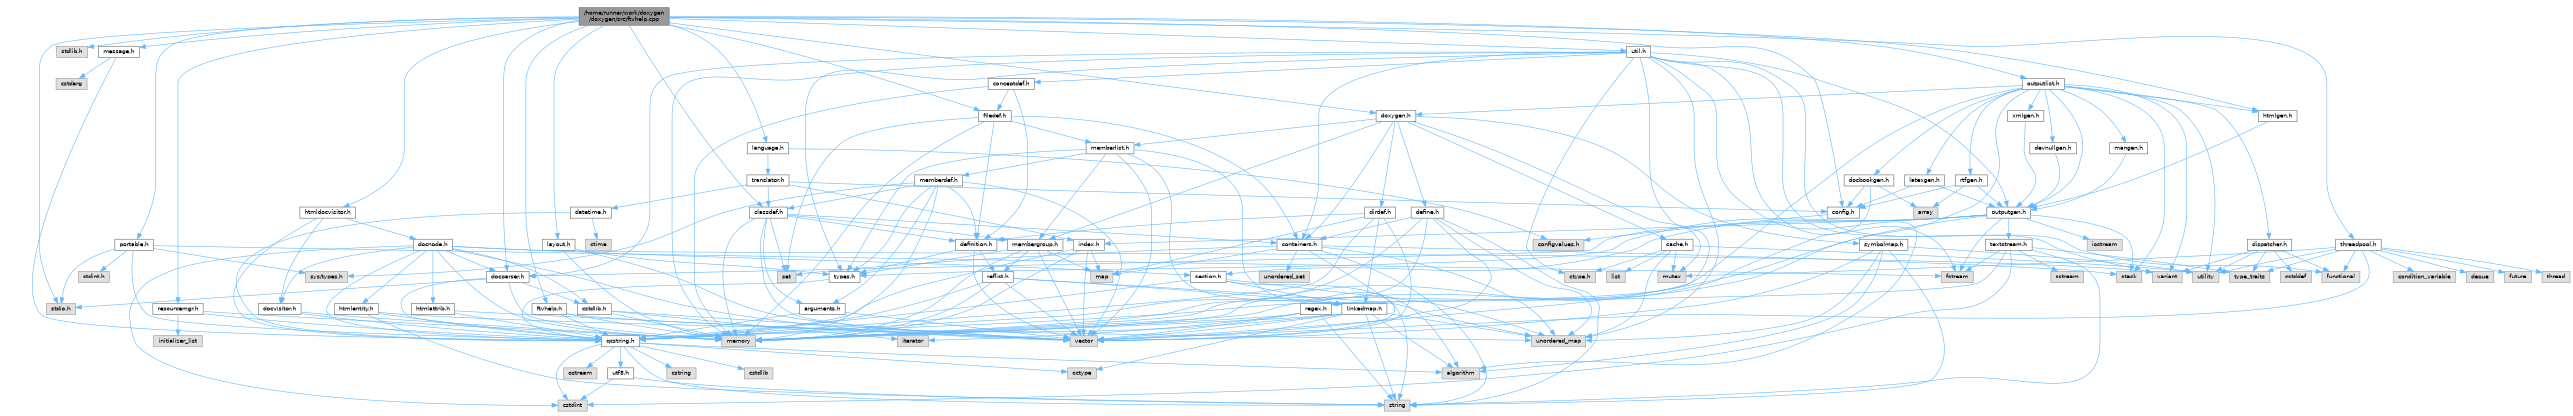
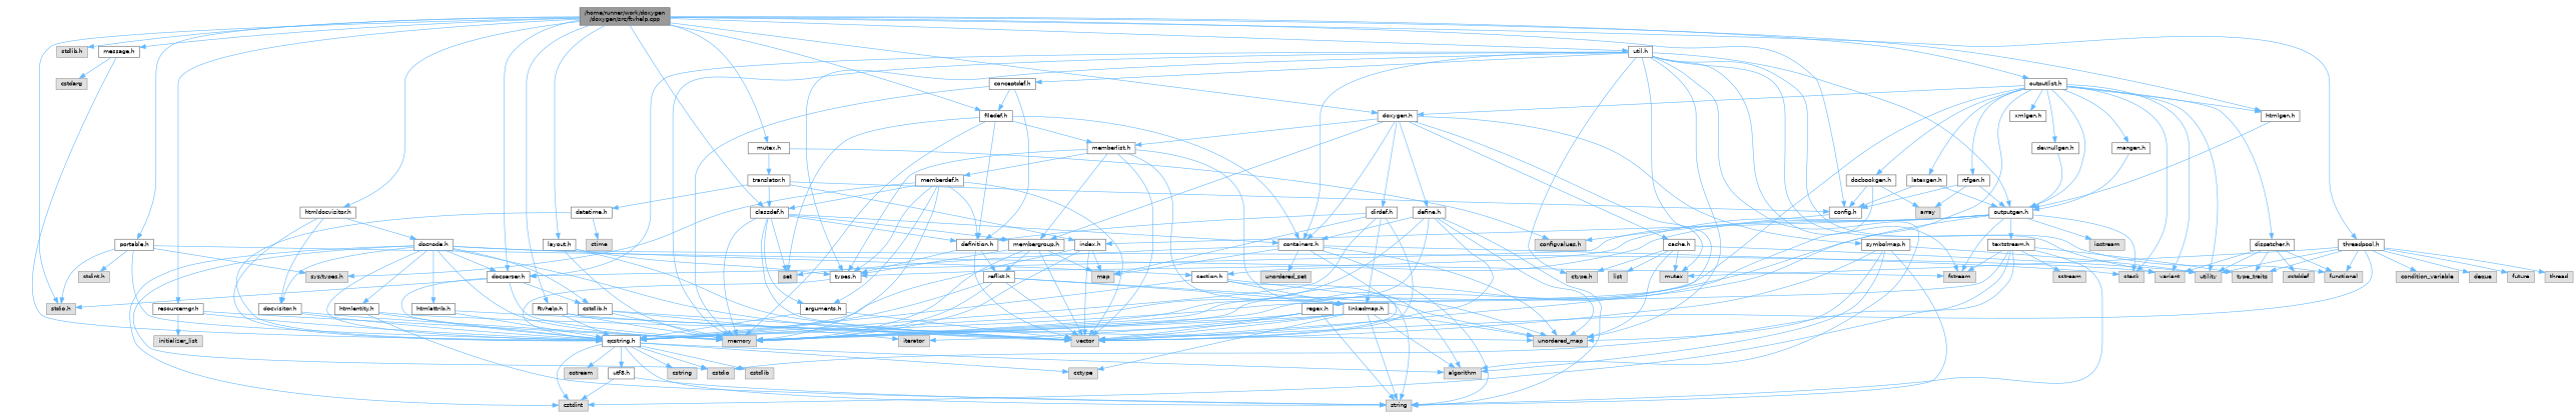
  digraph {
    node [color=grey40 fillcolor=white fontname=Helvetica fontsize=10 shape=box style=filled]
    edge [color=steelblue1 fontname=Helvetica fontsize=10 labelfontname=Helvetica labelfontsize=10 style=solid]
    n1 [color=gray40 fillcolor=grey60 fontcolor=black height=0.2 label="/home/runner/work/doxygen\l/doxygen/src/ftvhelp.cpp" width=0.4]
    n2 [color=grey60 fillcolor="#E0E0E0" height=0.2 label="stdio.h" width=0.4]
    n3 [color=grey60 fillcolor="#E0E0E0" height=0.2 label="stdlib.h" width=0.4]
    n4 [height=0.2 label="ftvhelp.h" width=0.4]
    n5 [height=0.2 label="config.h" width=0.4]
    n6 [height=0.2 label="message.h" width=0.4]
    n7 [height=0.2 label="doxygen.h" width=0.4]
    n8 [height=0.2 label="classdef.h" width=0.4]
-   n9 [height=0.2 label="language.h" width=0.4]
+   n9 [height=0.2 label="mutex.h" width=0.4]
    n10 [height=0.2 label="htmlgen.h" width=0.4]
    n11 [height=0.2 label="docparser.h" width=0.4]
    n12 [height=0.2 label="layout.h" width=0.4]
    n13 [height=0.2 label="htmldocvisitor.h" width=0.4]
    n14 [height=0.2 label="filedef.h" width=0.4]
    n15 [height=0.2 label="util.h" width=0.4]
    n16 [height=0.2 label="resourcemgr.h" width=0.4]
    n17 [height=0.2 label="portable.h" width=0.4]
    n18 [height=0.2 label="outputlist.h" width=0.4]
    n19 [height=0.2 label="threadpool.h" width=0.4]
    n20 [color=grey60 fillcolor="#E0E0E0" height=0.2 label=algorithm width=0.4]
    n21 [color=grey60 fillcolor="#E0E0E0" height=0.2 label=memory width=0.4]
    n22 [color=grey60 fillcolor="#E0E0E0" height=0.2 label=vector width=0.4]
    n23 [height=0.2 label="qcstring.h" width=0.4]
    n24 [color=grey60 fillcolor="#E0E0E0" height=0.2 label="configvalues.h" width=0.4]
    n25 [color=grey60 fillcolor="#E0E0E0" height=0.2 label=cstdarg width=0.4]
    n26 [color=grey60 fillcolor="#E0E0E0" height=0.2 label=mutex width=0.4]
    n27 [height=0.2 label="containers.h" width=0.4]
    n28 [height=0.2 label="membergroup.h" width=0.4]
    n29 [height=0.2 label="dirdef.h" width=0.4]
    n30 [height=0.2 label="memberlist.h" width=0.4]
    n31 [height=0.2 label="define.h" width=0.4]
    n32 [height=0.2 label="cache.h" width=0.4]
    n33 [height=0.2 label="symbolmap.h" width=0.4]
    n34 [color=grey60 fillcolor="#E0E0E0" height=0.2 label=set width=0.4]
    n35 [height=0.2 label="definition.h" width=0.4]
    n36 [height=0.2 label="arguments.h" width=0.4]
    n37 [height=0.2 label="translator.h" width=0.4]
    n38 [height=0.2 label="outputgen.h" width=0.4]
    n39 [height=0.2 label="cstdlib.h" width=0.4]
    n40 [height=0.2 label="types.h" width=0.4]
    n41 [height=0.2 label="docvisitor.h" width=0.4]
    n42 [height=0.2 label="docnode.h" width=0.4]
    n43 [color=grey60 fillcolor="#E0E0E0" height=0.2 label=unordered_map width=0.4]
    n44 [color=grey60 fillcolor="#E0E0E0" height=0.2 label="ctype.h" width=0.4]
    n45 [color=grey60 fillcolor="#E0E0E0" height=0.2 label=fstream width=0.4]
    n46 [color=grey60 fillcolor="#E0E0E0" height=0.2 label=variant width=0.4]
    n47 [color=grey60 fillcolor="#E0E0E0" height=0.2 label=functional width=0.4]
    n48 [height=0.2 label="regex.h" width=0.4]
    n49 [height=0.2 label="conceptdef.h" width=0.4]
    n50 [color=grey60 fillcolor="#E0E0E0" height=0.2 label=initializer_list width=0.4]
    n51 [color=grey60 fillcolor="#E0E0E0" height=0.2 label="sys/types.h" width=0.4]
    n52 [color=grey60 fillcolor="#E0E0E0" height=0.2 label="stdint.h" width=0.4]
    n53 [color=grey60 fillcolor="#E0E0E0" height=0.2 label=stack width=0.4]
    n54 [color=grey60 fillcolor="#E0E0E0" height=0.2 label=utility width=0.4]
    n55 [height=0.2 label="dispatcher.h" width=0.4]
    n56 [height=0.2 label="latexgen.h" width=0.4]
    n57 [height=0.2 label="rtfgen.h" width=0.4]
    n58 [height=0.2 label="mangen.h" width=0.4]
    n59 [height=0.2 label="docbookgen.h" width=0.4]
    n60 [height=0.2 label="xmlgen.h" width=0.4]
    n61 [height=0.2 label="devnullgen.h" width=0.4]
    n62 [color=grey60 fillcolor="#E0E0E0" height=0.2 label=type_traits width=0.4]
    n63 [color=grey60 fillcolor="#E0E0E0" height=0.2 label=condition_variable width=0.4]
    n64 [color=grey60 fillcolor="#E0E0E0" height=0.2 label=deque width=0.4]
    n65 [color=grey60 fillcolor="#E0E0E0" height=0.2 label=future width=0.4]
    n66 [color=grey60 fillcolor="#E0E0E0" height=0.2 label=thread width=0.4]
    n67 [color=grey60 fillcolor="#E0E0E0" height=0.2 label=string width=0.4]
    n68 [color=grey60 fillcolor="#E0E0E0" height=0.2 label=cctype width=0.4]
    n69 [color=grey60 fillcolor="#E0E0E0" height=0.2 label=cstring width=0.4]
+   n70 [color=grey60 fillcolor="#E0E0E0" height=0.2 label=cstdio width=0.4]
    n71 [color=grey60 fillcolor="#E0E0E0" height=0.2 label=cstdlib width=0.4]
    n72 [color=grey60 fillcolor="#E0E0E0" height=0.2 label=cstdint width=0.4]
    n73 [color=grey60 fillcolor="#E0E0E0" height=0.2 label=ostream width=0.4]
    n74 [height=0.2 label="utf8.h" width=0.4]
    n75 [color=grey60 fillcolor="#E0E0E0" height=0.2 label=map width=0.4]
    n76 [color=grey60 fillcolor="#E0E0E0" height=0.2 label=unordered_set width=0.4]
    n77 [height=0.2 label="reflist.h" width=0.4]
    n78 [height=0.2 label="linkedmap.h" width=0.4]
    n79 [height=0.2 label="memberdef.h" width=0.4]
    n80 [color=grey60 fillcolor="#E0E0E0" height=0.2 label=list width=0.4]
    n81 [height=0.2 label="datetime.h" width=0.4]
    n82 [height=0.2 label="index.h" width=0.4]
    n83 [color=grey60 fillcolor="#E0E0E0" height=0.2 label=ctime width=0.4]
    n84 [color=grey60 fillcolor="#E0E0E0" height=0.2 label=iostream width=0.4]
    n85 [height=0.2 label="section.h" width=0.4]
    n86 [height=0.2 label="textstream.h" width=0.4]
    n87 [color=grey60 fillcolor="#E0E0E0" height=0.2 label=sstream width=0.4]
    n88 [color=grey60 fillcolor="#E0E0E0" height=0.2 label=iterator width=0.4]
    n89 [height=0.2 label="htmlattrib.h" width=0.4]
    n90 [height=0.2 label="htmlentity.h" width=0.4]
    n91 [color=grey60 fillcolor="#E0E0E0" height=0.2 label=cstddef width=0.4]
    n92 [color=grey60 fillcolor="#E0E0E0" height=0.2 label=array width=0.4]
    n1 -> n2
    n1 -> n3
    n1 -> n4
    n1 -> n5
    n1 -> n6
    n1 -> n7
    n1 -> n8
    n1 -> n9
    n1 -> n10
    n1 -> n11
    n1 -> n12
    n1 -> n13
    n1 -> n14
    n1 -> n15
    n1 -> n16
    n1 -> n17
    n1 -> n18
    n1 -> n19
    n4 -> n21
    n4 -> n22
    n4 -> n23
    n5 -> n24
    n6 -> n23
    n6 -> n25
    n7 -> n26
    n7 -> n27
    n7 -> n28
    n7 -> n29
    n7 -> n30
    n7 -> n31
    n7 -> n32
    n7 -> n33
    n8 -> n21
    n8 -> n22
    n8 -> n27
    n8 -> n28
    n8 -> n34
    n8 -> n35
    n8 -> n36
    n9 -> n24
    n9 -> n37
    n10 -> n38
    n11 -> n2
    n11 -> n21
    n11 -> n23
    n11 -> n39
    n12 -> n21
    n12 -> n22
    n12 -> n40
    n13 -> n23
    n13 -> n41
    n13 -> n42
    n14 -> n21
    n14 -> n27
    n14 -> n30
    n14 -> n34
    n14 -> n35
    n15 -> n11
    n15 -> n20
    n15 -> n21
    n15 -> n27
    n15 -> n38
    n15 -> n40
    n15 -> n43
    n15 -> n44
    n15 -> n45
    n15 -> n46
    n15 -> n47
    n15 -> n48
    n15 -> n49
    n16 -> n21
    n16 -> n23
    n16 -> n50
    n17 -> n2
    n17 -> n23
    n17 -> n45
    n17 -> n51
    n17 -> n52
    n18 -> n7
    n18 -> n10
    n18 -> n21
    n18 -> n22
    n18 -> n38
    n18 -> n46
    n18 -> n53
    n18 -> n54
    n18 -> n55
    n18 -> n56
    n18 -> n57
    n18 -> n58
    n18 -> n59
    n18 -> n60
    n18 -> n61
    n19 -> n22
    n19 -> n26
    n19 -> n47
    n19 -> n54
    n19 -> n62
    n19 -> n63
    n19 -> n64
    n19 -> n65
    n19 -> n66
    n23 -> n20
    n23 -> n67
    n23 -> n68
    n23 -> n69
+   n23 -> n70
    n23 -> n71
    n23 -> n72
    n23 -> n73
    n23 -> n74
    n27 -> n22
    n27 -> n34
    n27 -> n43
    n27 -> n53
    n27 -> n67
    n27 -> n75
    n27 -> n76
    n28 -> n21
    n28 -> n22
    n28 -> n40
    n28 -> n75
    n28 -> n77
    n29 -> n22
    n29 -> n23
    n29 -> n35
    n29 -> n75
    n29 -> n78
    n30 -> n20
    n30 -> n22
    n30 -> n28
    n30 -> n40
    n30 -> n78
    n30 -> n79
    n31 -> n21
    n31 -> n22
    n31 -> n23
    n31 -> n27
    n31 -> n43
    n31 -> n67
    n32 -> n26
    n32 -> n43
    n32 -> n44
    n32 -> n54
    n32 -> n80
    n33 -> n20
    n33 -> n22
    n33 -> n43
    n33 -> n54
    n33 -> n67
    n35 -> n22
    n35 -> n40
    n35 -> n77
    n36 -> n22
    n36 -> n23
    n37 -> n5
    n37 -> n8
    n37 -> n81
    n37 -> n82
    n38 -> n11
    n38 -> n21
    n38 -> n40
    n38 -> n45
    n38 -> n53
    n38 -> n82
    n38 -> n84
    n38 -> n85
    n38 -> n86
    n39 -> n21
    n39 -> n22
    n39 -> n88
    n40 -> n23
    n41 -> n21
    n41 -> n23
    n42 -> n11
    n42 -> n21
    n42 -> n22
    n42 -> n23
    n42 -> n39
    n42 -> n41
    n42 -> n46
+   n42 -> n70
    n42 -> n72
    n42 -> n85
    n42 -> n89
    n42 -> n90
    n48 -> n21
    n48 -> n22
    n48 -> n67
    n48 -> n88
    n49 -> n14
    n49 -> n21
    n49 -> n35
    n55 -> n46
    n55 -> n47
    n55 -> n54
    n55 -> n62
    n55 -> n91
    n56 -> n5
    n56 -> n38
    n57 -> n5
    n57 -> n38
    n57 -> n92
    n58 -> n38
    n59 -> n5
    n59 -> n21
    n59 -> n92
-   n60 -> n38
    n61 -> n38
    n74 -> n67
    n74 -> n72
    n77 -> n21
    n77 -> n22
    n77 -> n23
    n77 -> n43
    n77 -> n78
    n78 -> n20
    n78 -> n21
    n78 -> n22
    n78 -> n23
    n78 -> n43
    n78 -> n67
    n78 -> n68
    n79 -> n8
    n79 -> n21
    n79 -> n22
    n79 -> n35
    n79 -> n36
    n79 -> n40
    n79 -> n51
    n81 -> n23
    n81 -> n83
    n82 -> n21
    n82 -> n22
    n82 -> n23
    n82 -> n75
    n85 -> n23
    n85 -> n43
    n85 -> n67
    n85 -> n78
    n86 -> n23
    n86 -> n45
    n86 -> n62
    n86 -> n67
+   n86 -> n70
    n86 -> n72
    n86 -> n87
    n89 -> n22
    n89 -> n23
    n90 -> n23
    n90 -> n43
    n90 -> n67
  }
